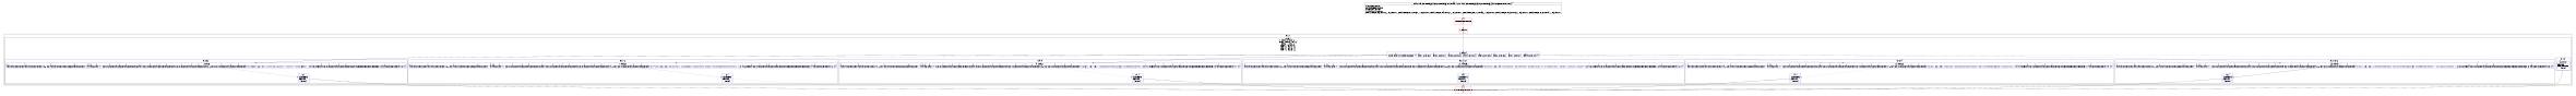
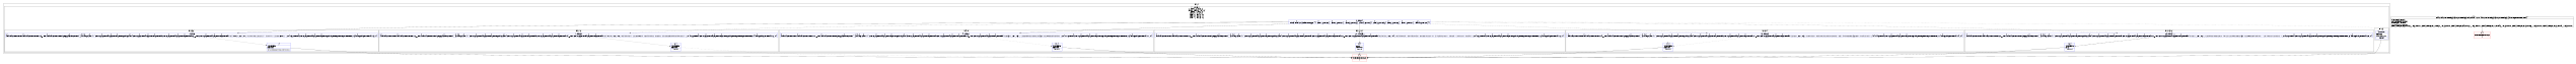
  digraph {
    node [color=blue shape=record]
    edge [arrowhead=vee style=solid]
    n1 [label="{5\:\ 0x0008|landroid.content.Intent android.content.Intent r15 = new android.content.Intent(getApplicationContext(), (java.lang.Class\<?\>) com.uc.paymentsdk.payment.PaymentsActivity.class)lcom.uc.paymentsdk.payment.PaymentInfo com.uc.paymentsdk.payment.PaymentInfo r3 = new com.uc.paymentsdk.payment.PaymentInfo(\"购买5000金\", \"22\", \"01\", \"身为四大家族之首的贵公子，没钱可不行！立刻拥有5000金。\", 20)lr15.putExtra(com.uc.paymentsdk.payment.PaymentsActivity.EXTRA_KEY_PAYMENTINFO, r3)lstartActivityForResult(r15, 0)l}"]
-   n2 [label="{6\:\ ?|SYNTHETIC\lRETURN\l|lreturnl}"]
+   n2 [label="{6\:\ ?|SYNTHETIC\lRETURN\l|强大的宠物捕获球等各种神奇的道具}"]
    n3 [label="{3\:\ 0x0007|RETURN\lORIG_RETURN\l|lreturnl}"]
    n4 [label="{7\:\ 0x0030|landroid.content.Intent android.content.Intent r16 = new android.content.Intent(getApplicationContext(), (java.lang.Class\<?\>) com.uc.paymentsdk.payment.PaymentsActivity.class)lcom.uc.paymentsdk.payment.PaymentInfo com.uc.paymentsdk.payment.PaymentInfo r4 = new com.uc.paymentsdk.payment.PaymentInfo(\"购买10徽章\", \"22\", \"02\", \"购买该特殊道具，立刻拥有10徽章，能购买双倍经验，宠物技能，强大的宠物捕获球等各种神奇的道具。\", 20)lr16.putExtra(com.uc.paymentsdk.payment.PaymentsActivity.EXTRA_KEY_PAYMENTINFO, r4)lstartActivityForResult(r16, 0)l}"]
    n5 [label="{8\:\ ?|SYNTHETIC\lRETURN\l|lreturnl}"]
    n6 [label="{9\:\ 0x0061|landroid.content.Intent android.content.Intent r17 = new android.content.Intent(getApplicationContext(), (java.lang.Class\<?\>) com.uc.paymentsdk.payment.PaymentsActivity.class)lcom.uc.paymentsdk.payment.PaymentInfo com.uc.paymentsdk.payment.PaymentInfo r5 = new com.uc.paymentsdk.payment.PaymentInfo(\"宠物升5级\", \"22\", \"03\", \"让您随身携带的全部宠物立刻升5级（超过70级宠物不能再升级）\", 20)lr17.putExtra(com.uc.paymentsdk.payment.PaymentsActivity.EXTRA_KEY_PAYMENTINFO, r5)lstartActivityForResult(r17, 0)l}"]
    n7 [label="{10\:\ ?|SYNTHETIC\lRETURN\l|lreturnl}"]
    n8 [label="{11\:\ 0x0093|landroid.content.Intent android.content.Intent r18 = new android.content.Intent(getApplicationContext(), (java.lang.Class\<?\>) com.uc.paymentsdk.payment.PaymentsActivity.class)lcom.uc.paymentsdk.payment.PaymentInfo com.uc.paymentsdk.payment.PaymentInfo r6 = new com.uc.paymentsdk.payment.PaymentInfo(\"购买奇异兽\", \"22\", \"04\", \"购买该特殊道具，获得可爱的奇异兽，移动速度可以提高一倍，且不会遇到任何敌人！无限使用，心动不如行动，快购买吧！\", 20)lr18.putExtra(com.uc.paymentsdk.payment.PaymentsActivity.EXTRA_KEY_PAYMENTINFO, r6)lstartActivityForResult(r18, 0)l}"]
-   n9 [label="{12\:\ ?|SYNTHETIC\lRETURN\l|lreturnl}"]
+   n9 [label="{12\:\ ?|EXIT\lRETURN\l|lreturnl}"]
    n10 [label="{13\:\ 0x00c5|landroid.content.Intent android.content.Intent r19 = new android.content.Intent(getApplicationContext(), (java.lang.Class\<?\>) com.uc.paymentsdk.payment.PaymentsActivity.class)lcom.uc.paymentsdk.payment.PaymentInfo com.uc.paymentsdk.payment.PaymentInfo r7 = new com.uc.paymentsdk.payment.PaymentInfo(\"正版验证\", \"22\", \"05\", \"游戏试玩结束，购买此项将开启后续所有游戏内容、地图。同时将免费赠送您5枚徽章（可购买强力道具）\", 40)lr19.putExtra(com.uc.paymentsdk.payment.PaymentsActivity.EXTRA_KEY_PAYMENTINFO, r7)lstartActivityForResult(r19, 0)l}"]
    n11 [label="{14\:\ ?|SYNTHETIC\lRETURN\l|lreturnl}"]
    n12 [label="{15\:\ 0x00f7|landroid.content.Intent android.content.Intent r20 = new android.content.Intent(getApplicationContext(), (java.lang.Class\<?\>) com.uc.paymentsdk.payment.PaymentsActivity.class)lcom.uc.paymentsdk.payment.PaymentInfo com.uc.paymentsdk.payment.PaymentInfo r8 = new com.uc.paymentsdk.payment.PaymentInfo(\"升级复活\", \"22\", \"06\", \"让您携带的所有宠物全恢复，同时立刻让您携带的宠物提升5级（超过70级宠物不能再升级），让接下来的战斗变的更轻松。\", 20)lr20.putExtra(com.uc.paymentsdk.payment.PaymentsActivity.EXTRA_KEY_PAYMENTINFO, r8)lstartActivityForResult(r20, 0)l}"]
-   n13 [label="{16\:\ ?|SYNTHETIC\lRETURN\l|lreturnl}"]
+   n13 [label="{16\:\ ?|SYNTHETIC\lPOST\l|lreturnl}"]
    n14 [label="{2\:\ 0x0004|lswitch(main.SMSSender.smsType) \{l    case 1: goto L22;l    case 2: goto L21;l    case 3: goto L23;l    case 4: goto L24;l    case 5: goto L25;l    case 6: goto L26;l    case 7: goto L27;l    default: goto L21;l\}l}"]
    n15 [color=red label="{4\:\ ?|MTH_EXIT_BLOCK\l|l}"]
    n16 [color=red label="{0\:\ ?|MTH_ENTER_BLOCK\l|l}"]
-   n17 [color=red label="{1\:\ 0x0000|l}"]
    n18 [label="{public void com.PetKing5_480x800.PetKing5.setSmshah((r21v0 'this' com.PetKing5_480x800.PetKing5 A[IMMUTABLE_TYPE, THIS]))  | USE_LINES_HINTS\lCOMPUTE_POST_DOM\lTYPE_VARS: EMPTY\lINLINE_NOT_NEEDED\lCROSS_EDGE: B:5:0x0008 \-\> B:3:0x0007, CROSS_EDGE: B:7:0x0030 \-\> B:3:0x0007, CROSS_EDGE: B:9:0x0061 \-\> B:3:0x0007, CROSS_EDGE: B:11:0x0093 \-\> B:3:0x0007, CROSS_EDGE: B:13:0x00c5 \-\> B:3:0x0007, CROSS_EDGE: B:15:0x00f7 \-\> B:3:0x0007\l}" color=""]
    subgraph cluster_1 {
      label="R(1:2)"
      subgraph cluster_2 {
        label="Switch: 7\n case 1 -> R(2:5|6)\n case 2, default -> R(1:3)\n case 3 -> R(2:7|8)\n case 4 -> R(2:9|10)\n case 5 -> R(2:11|12)\n case 6 -> R(2:13|14)\n case 7 -> R(2:15|16)"
        n14
        subgraph cluster_3 {
          label="R(2:5|6)"
          n1
          n2
        }
        subgraph cluster_4 {
          label="R(1:3)"
          n3
        }
        subgraph cluster_5 {
          label="R(2:7|8)"
          n4
          n5
        }
        subgraph cluster_6 {
          label="R(2:9|10)"
          n6
          n7
        }
        subgraph cluster_7 {
          label="R(2:11|12)"
          n8
          n9
        }
        subgraph cluster_8 {
          label="R(2:13|14)"
          n10
          n11
        }
        subgraph cluster_9 {
          label="R(2:15|16)"
          n12
          n13
        }
      }
    }
    n1 -> n2 [style=dashed]
    n2 -> n15
    n3 -> n15
    n4 -> n5 [style=dashed]
    n5 -> n15 [style=dotted]
    n6 -> n7 [style=dotted]
    n7 -> n15
    n8 -> n9 [arrowhead=tee style=dashed]
    n9 -> n15 [style=dotted]
    n10 -> n11 [arrowhead=tee style=dotted]
    n11 -> n15 [arrowhead=tee]
    n12 -> n13 [arrowhead=tee]
    n13 -> n15 [arrowhead=tee]
    n14 -> n1
    n14 -> n3 [arrowhead=tee style=dotted]
    n14 -> n4 [style=dashed]
    n14 -> n6
    n14 -> n8
    n14 -> n10 [style=dashed]
    n14 -> n12 [style=dashed]
-   n16 -> n17
-   n17 -> n14
    n18 -> n16 [arrowhead=tee]
  }
